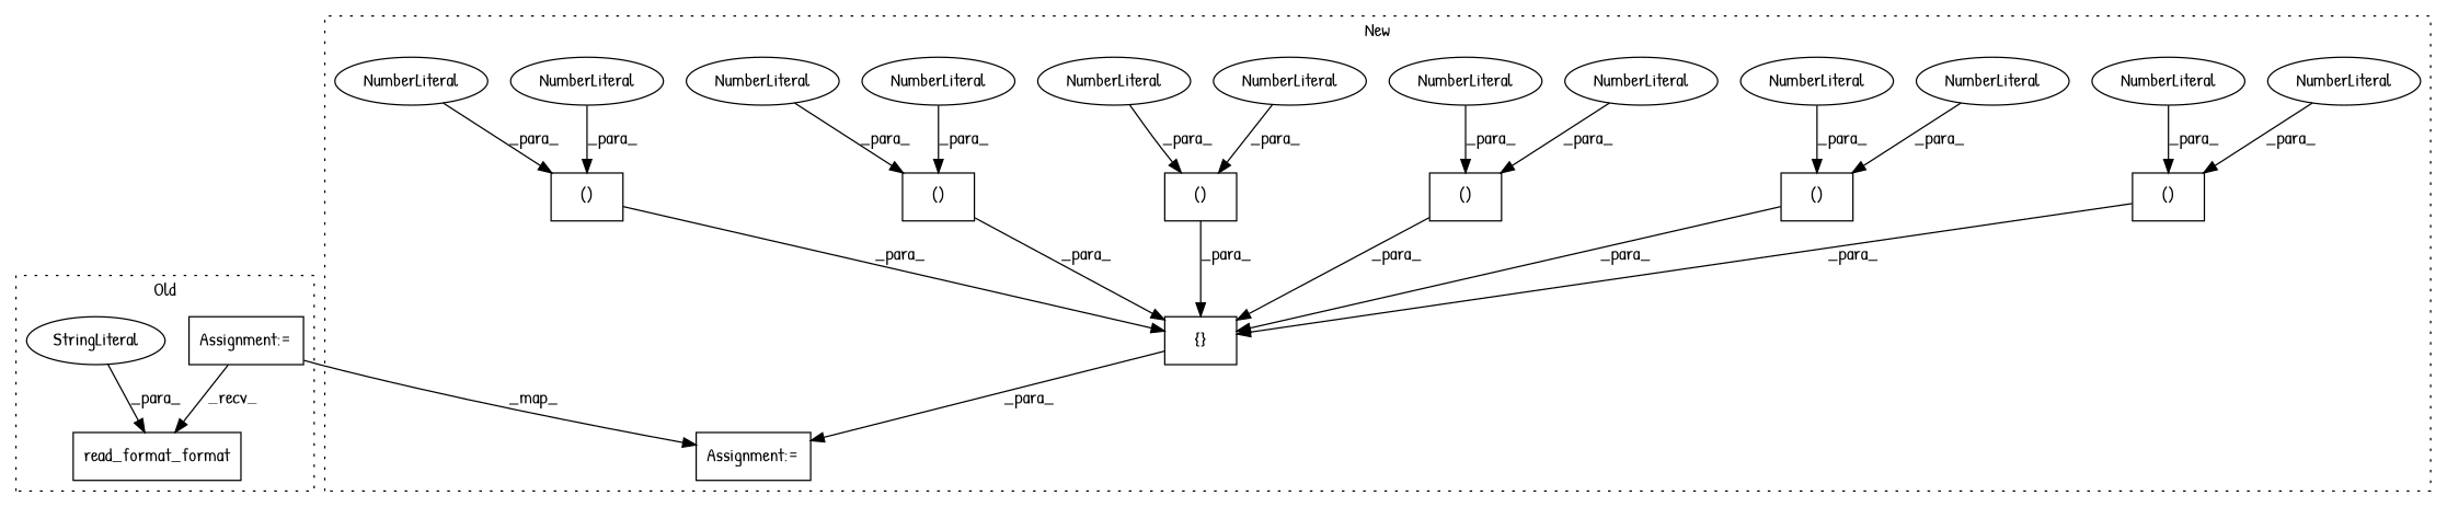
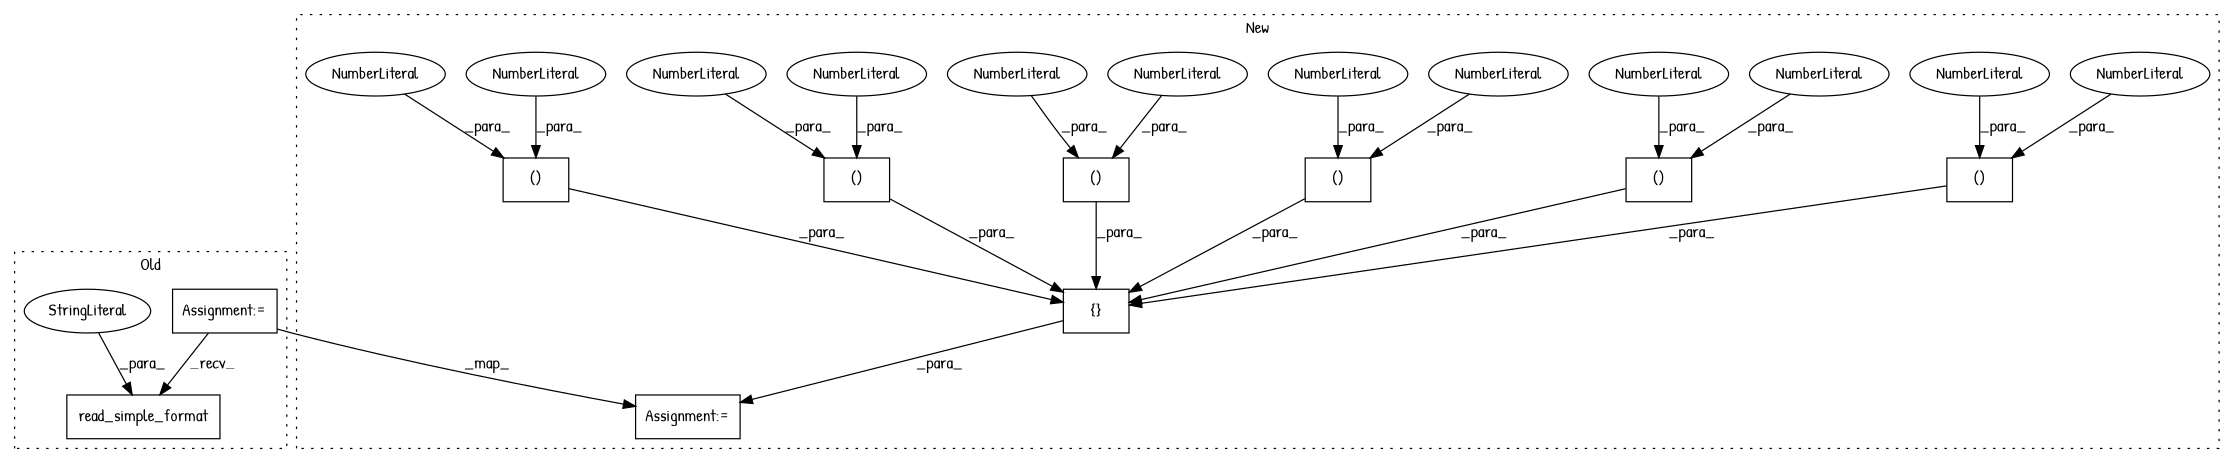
  digraph {
    fontname="Patrick Hand"
    node [a=34 l=1 s=3507 shape=ellipse fontname="Patrick Hand"]
    edge [fontname="Patrick Hand"]
    n1 [a=106 l=15 label="()" shape=box]
    n2 [label=NumberLiteral s=3521]
    n3 [label=NumberLiteral]
    n4 [a=4 l="6,2" label="{}" s="3479,3610" shape=box]
    n5 [a=106 l=15 label="()" s=3529 shape=box]
    n6 [label=NumberLiteral s=3543]
    n7 [a=106 l=15 label="()" s=3485 shape=box]
    n8 [label=NumberLiteral s=3485]
    n9 [a=106 l=15 label="()" s=3573 shape=box]
    n10 [label=NumberLiteral s=3573]
    n11 [a=106 l=15 label="()" s=3551 shape=box]
    n12 [label=NumberLiteral s=3499]
    n13 [a=106 l=15 label="()" s=3595 shape=box]
    n14 [label=NumberLiteral s=3595]
    n15 [label=NumberLiteral s=3587]
    n16 [label=NumberLiteral s=3609]
    n17 [label=NumberLiteral s=3529]
    n18 [label=NumberLiteral s=3551]
    n19 [label=NumberLiteral s=3565]
    n20 [a=7 label="Assignment:=" s=3435 shape=box]
-   n21 [a=32 l="19,1" label=read_format_format s="1934,1979" shape=box]
+   n21 [a=32 l="19,1" label=read_simple_format s="1934,1979" shape=box]
    n22 [a=45 l=26 label=StringLiteral s=1953]
    n23 [a=7 label="Assignment:=" s=1886 shape=box]
    subgraph cluster_1 {
      label=New
      style=dotted
      n1
      n2
      n3
      n4
      n5
      n6
      n7
      n8
      n9
      n10
      n11
      n12
      n13
      n14
      n15
      n16
      n17
      n18
      n19
      n20
    }
    subgraph cluster_2 {
      label=Old
      style=dotted
      n21
      n22
      n23
    }
    n1 -> n4 [label=_para_]
    n2 -> n1 [label=_para_]
    n3 -> n1 [label=_para_]
    n4 -> n20 [label=_para_]
    n5 -> n4 [label=_para_]
    n6 -> n5 [label=_para_]
    n7 -> n4 [label=_para_]
    n8 -> n7 [label=_para_]
    n9 -> n4 [label=_para_]
    n10 -> n9 [label=_para_]
    n11 -> n4 [label=_para_]
    n12 -> n7 [label=_para_]
    n13 -> n4 [label=_para_]
    n14 -> n13 [label=_para_]
    n15 -> n9 [label=_para_]
    n16 -> n13 [label=_para_]
    n17 -> n5 [label=_para_]
    n18 -> n11 [label=_para_]
    n19 -> n11 [label=_para_]
    n22 -> n21 [label=_para_]
    n23 -> n20 [label=_map_]
    n23 -> n21 [label=_recv_]
  }
